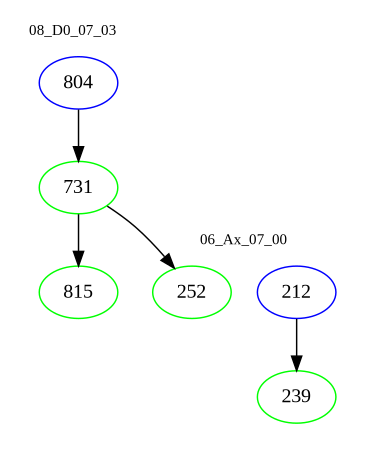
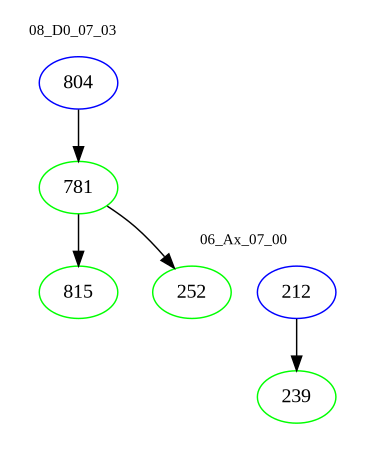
  digraph {
    fontname="Liberation Serif"
    node [color=green fontname="Liberation Serif"]
    edge [color=black fontname="Liberation Serif"]
    n1 [color=blue label=212]
    n2 [label=239]
    n3 [label=252]
    n4 [color=blue label=804]
-   n5 [label=731]
+   n5 [label=781]
    n6 [label=815]
    subgraph cluster_1 {
      color=white
      fontsize=10
      label="06_Ax_07_00"
      n1
      n2
      n3
    }
    subgraph cluster_2 {
      color=white
      fontsize=10
      label="08_D0_07_03"
      n4
      n5
      n6
    }
    n1 -> n2
    n4 -> n5
    n5 -> n3
    n5 -> n6
  }
